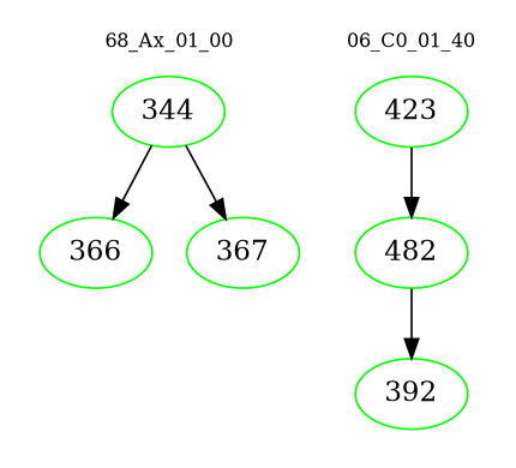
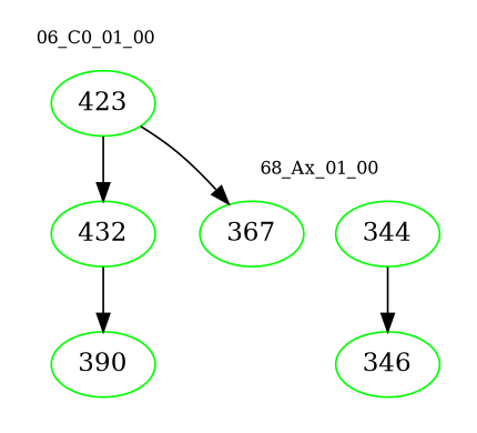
  digraph {
    node [color=green]
    edge [color=black]
    n1 [label=344]
-   n2 [label=366]
+   n2 [label=346]
    n3 [label=367]
    n4 [label=423]
-   n5 [label=392]
-   n6 [label=482]
+   n5 [label=390]
+   n6 [label=432]
    subgraph cluster_1 {
      color=white
      fontsize=10
      label="68_Ax_01_00"
      n1
      n2
      n3
    }
    subgraph cluster_2 {
      color=white
      fontsize=10
-     label="06_C0_01_40"
+     label="06_C0_01_00"
      n4
      n5
      n6
    }
    n1 -> n2
-   n1 -> n3
+   n4 -> n3
    n4 -> n6
    n6 -> n5
  }
